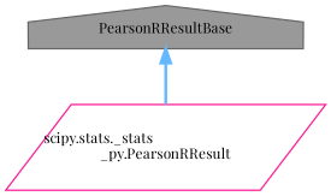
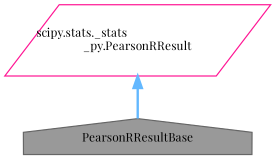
  digraph {
    fontname="Playfair Display"
    node [fontname="Playfair Display" fontsize=10 style=filled]
    n1 [color=gray40 fillcolor=grey60 fontcolor=black height=0.2 label=PearsonRResultBase shape=house width=0.4]
    n2 [color=deeppink fillcolor=white height=0.2 label="scipy.stats._stats\l_py.PearsonRResult" shape=parallelogram width=0.4]
-   n1 -> n2 [color=steelblue1 dir=back fontname="Playfair Display" fontsize=10 labelfontname=Helvetica labelfontsize=10 style=bold]
+   n2 -> n1 [color=steelblue1 dir=back fontname="Playfair Display" fontsize=10 labelfontname=Helvetica labelfontsize=10 style=bold]
  }
